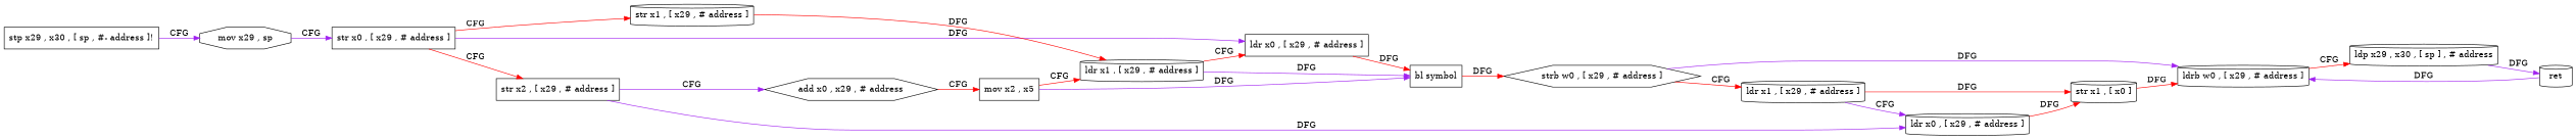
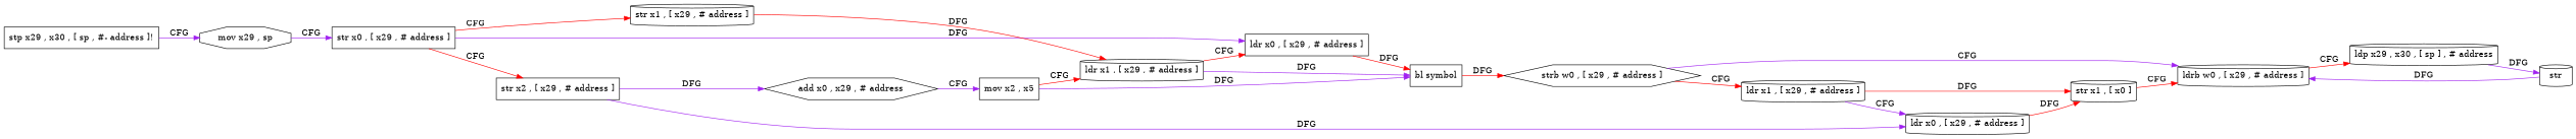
  digraph {
    rankdir=LR
    node [shape=cylinder]
    edge [color=purple]
    n1 [label="stp x29 , x30 , [ sp , #- address ]!" shape=box]
    n2 [label="mov x29 , sp" shape=octagon]
    n3 [label="str x0 , [ x29 , # address ]" shape=box]
    n4 [label="str x1 , [ x29 , # address ]"]
    n5 [label="ldr x0 , [ x29 , # address ]" shape=box]
    n6 [label="str x2 , [ x29 , # address ]" shape=box]
    n7 [label="ldr x1 , [ x29 , # address ]"]
    n8 [label="bl symbol" shape=box]
    n9 [label="add x0 , x29 , # address" shape=hexagon]
    n10 [label="ldr x0 , [ x29 , # address ]"]
    n11 [label="mov x2 , x5" shape=box]
    n12 [label="str x1 , [ x0 ]"]
    n13 [label="strb w0 , [ x29 , # address ]" shape=hexagon]
    n14 [label="ldr x1 , [ x29 , # address ]"]
    n15 [label="ldrb w0 , [ x29 , # address ]"]
    n16 [label="ldp x29 , x30 , [ sp ] , # address"]
-   n17 [label=ret]
+   n17 [label=str]
    n1 -> n2 [label=CFG]
    n2 -> n3 [label=CFG]
    n3 -> n4 [color=red label=CFG]
    n3 -> n5 [label=DFG]
    n3 -> n6 [color=red label=CFG]
    n4 -> n7 [color=red label=DFG]
    n5 -> n8 [color=red label=DFG]
-   n6 -> n9 [label=CFG]
+   n6 -> n9 [label=DFG]
    n6 -> n10 [label=DFG]
    n7 -> n5 [color=red label=CFG]
    n7 -> n8 [label=DFG]
    n8 -> n13 [color=red label=DFG]
-   n9 -> n11 [color=red label=CFG]
+   n9 -> n11 [label=CFG]
    n10 -> n12 [color=red label=DFG]
    n11 -> n7 [color=red label=CFG]
    n11 -> n8 [label=DFG]
-   n12 -> n15 [color=red label=DFG]
+   n12 -> n15 [color=red label=CFG]
    n13 -> n14 [color=red label=CFG]
-   n13 -> n15 [label=DFG]
+   n13 -> n15 [label=CFG]
    n14 -> n10 [label=CFG]
    n14 -> n12 [color=red label=DFG]
    n15 -> n16 [color=red label=CFG]
    n16 -> n17 [label=DFG]
    n17 -> n15 [label=DFG]
  }
